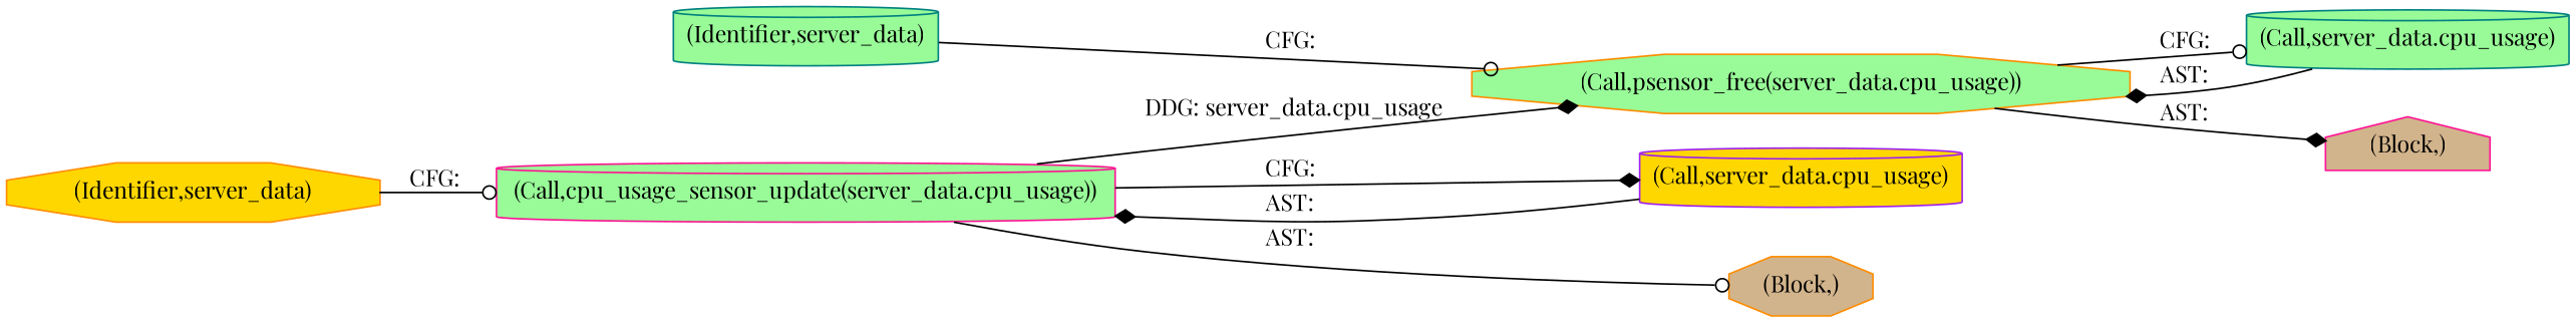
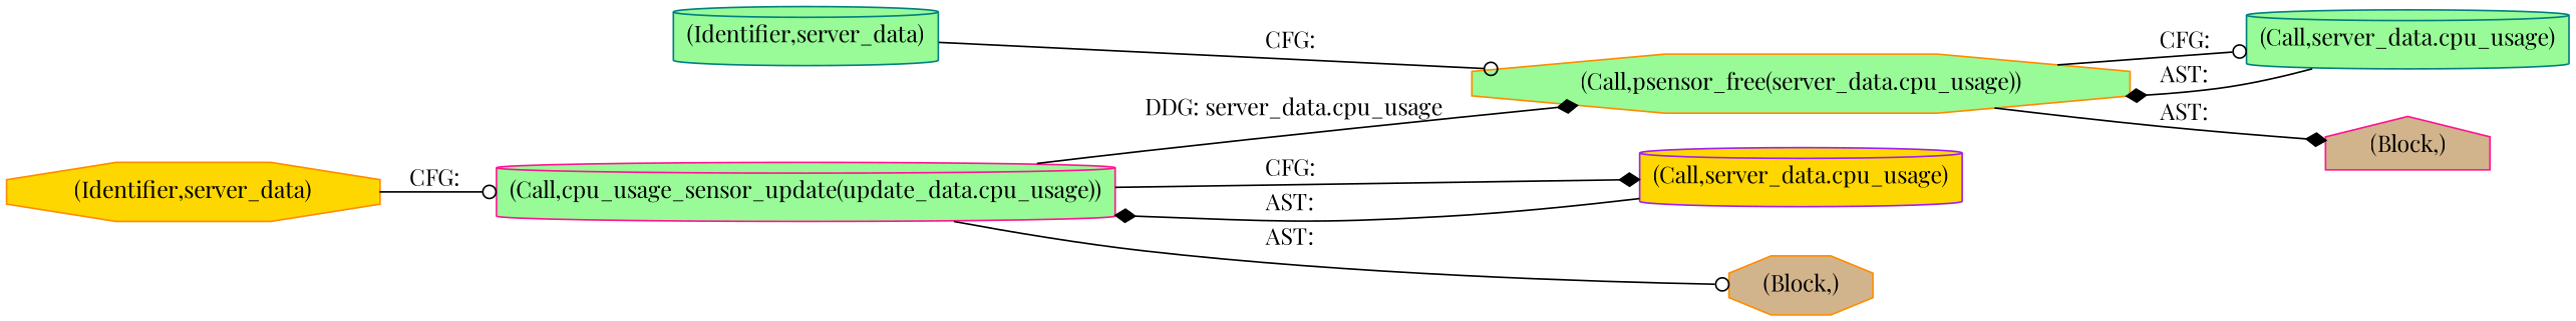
  digraph {
    fontname="Playfair Display"
    rankdir=LR
    node [color=darkorange fillcolor=palegreen fontname="Playfair Display" shape=cylinder style=filled]
    edge [arrowhead=diamond fontname="Playfair Display"]
-   n1 [color=deeppink label="(Call,cpu_usage_sensor_update(server_data.cpu_usage))"]
+   n1 [color=deeppink label="(Call,cpu_usage_sensor_update(update_data.cpu_usage))"]
    n2 [label="(Call,psensor_free(server_data.cpu_usage))" shape=octagon]
    n3 [color=purple fillcolor=gold label="(Call,server_data.cpu_usage)"]
    n4 [fillcolor=tan label="(Block,)" shape=octagon]
    n5 [color=teal label="(Call,server_data.cpu_usage)"]
    n6 [color=deeppink fillcolor=tan label="(Block,)" shape=house]
    n7 [fillcolor=gold label="(Identifier,server_data)" shape=octagon]
    n8 [color=teal label="(Identifier,server_data)"]
    n1 -> n2 [label="DDG: server_data.cpu_usage"]
    n1 -> n3 [label="CFG: "]
    n1 -> n4 [arrowhead=odot label="AST: "]
    n2 -> n5 [arrowhead=odot label="CFG: "]
    n2 -> n6 [label="AST: "]
    n3 -> n1 [label="AST: "]
    n5 -> n2 [label="AST: "]
    n7 -> n1 [arrowhead=odot label="CFG: "]
    n8 -> n2 [arrowhead=odot label="CFG: "]
  }
